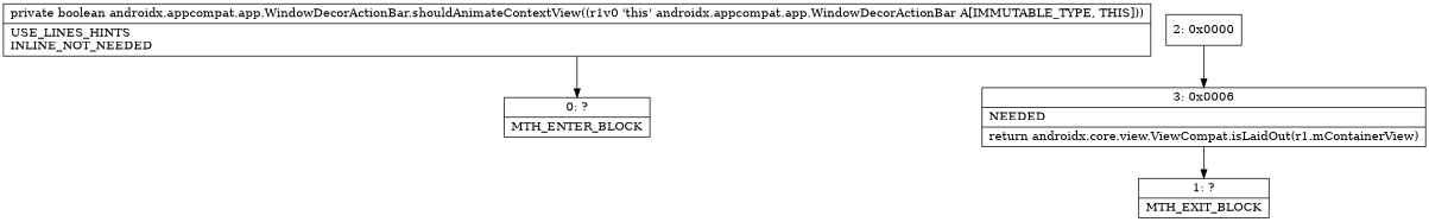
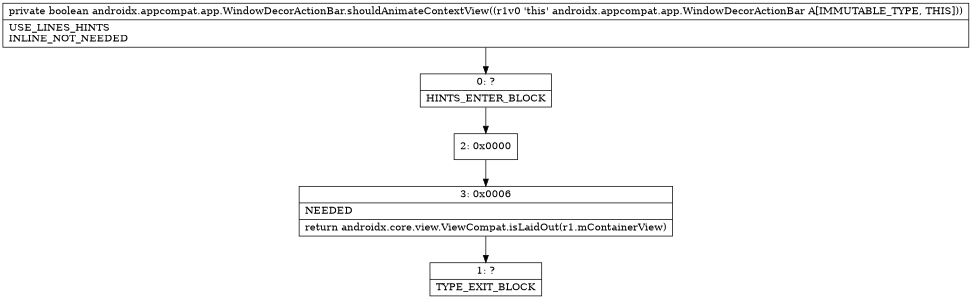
  digraph {
    node [shape=record]
-   n1 [label="{0\:\ ?|MTH_ENTER_BLOCK\l}"]
+   n1 [label="{0\:\ ?|HINTS_ENTER_BLOCK\l}"]
    n2 [label="{2\:\ 0x0000}"]
    n3 [label="{3\:\ 0x0006|NEEDED\l|return androidx.core.view.ViewCompat.isLaidOut(r1.mContainerView)\l}"]
-   n4 [label="{1\:\ ?|MTH_EXIT_BLOCK\l}"]
+   n4 [label="{1\:\ ?|TYPE_EXIT_BLOCK\l}"]
    n5 [label="{private boolean androidx.appcompat.app.WindowDecorActionBar.shouldAnimateContextView((r1v0 'this' androidx.appcompat.app.WindowDecorActionBar A[IMMUTABLE_TYPE, THIS]))  | USE_LINES_HINTS\lINLINE_NOT_NEEDED\l}"]
+   n1 -> n2
    n2 -> n3
    n3 -> n4
    n5 -> n1
  }
